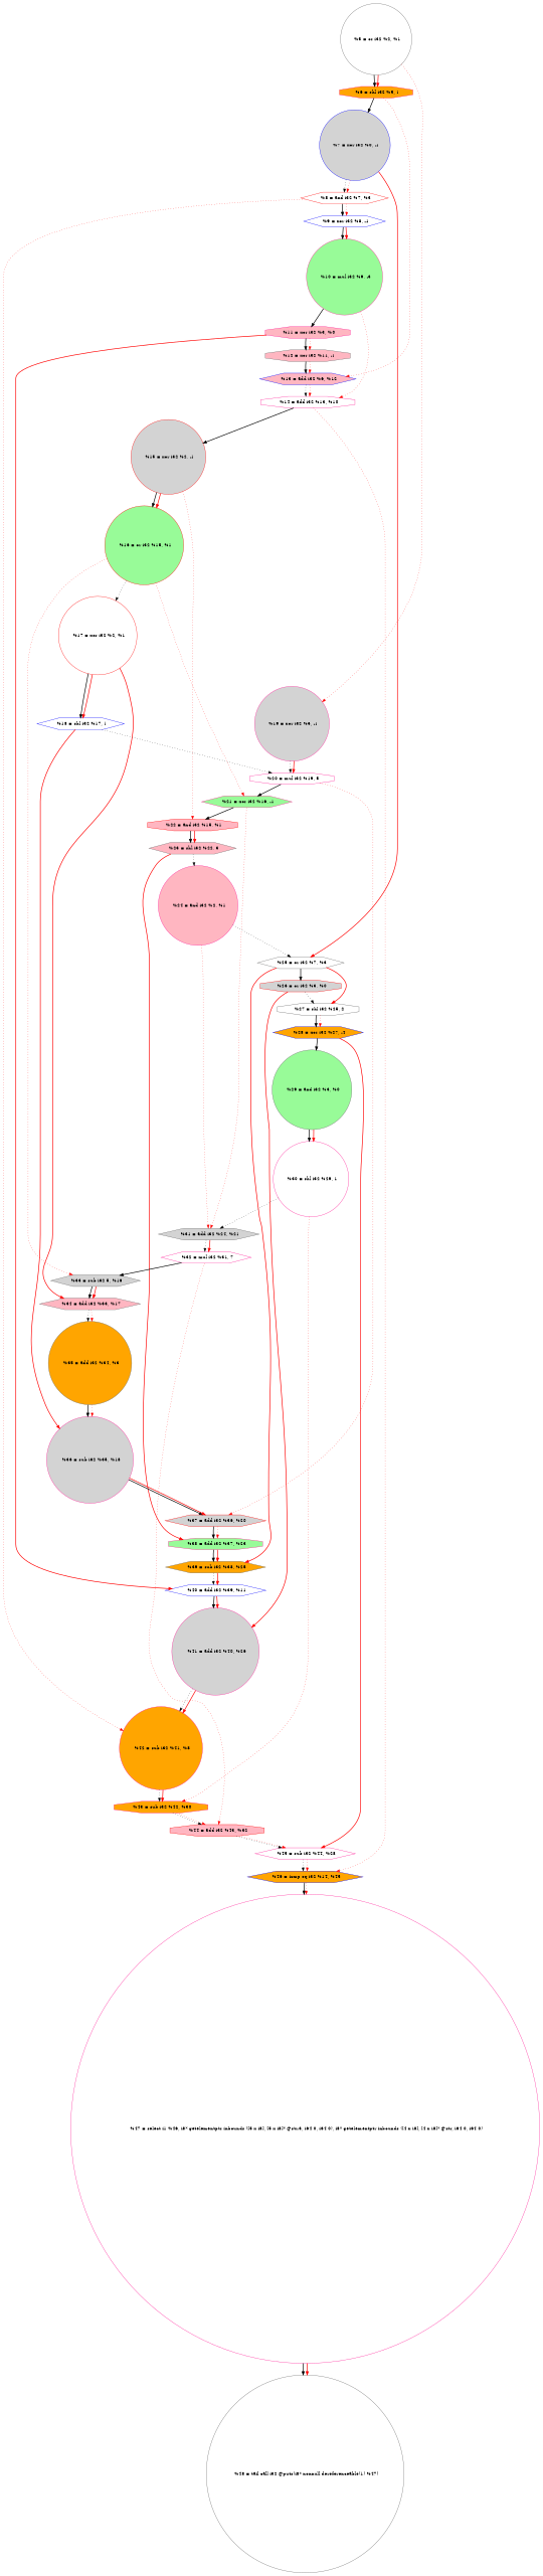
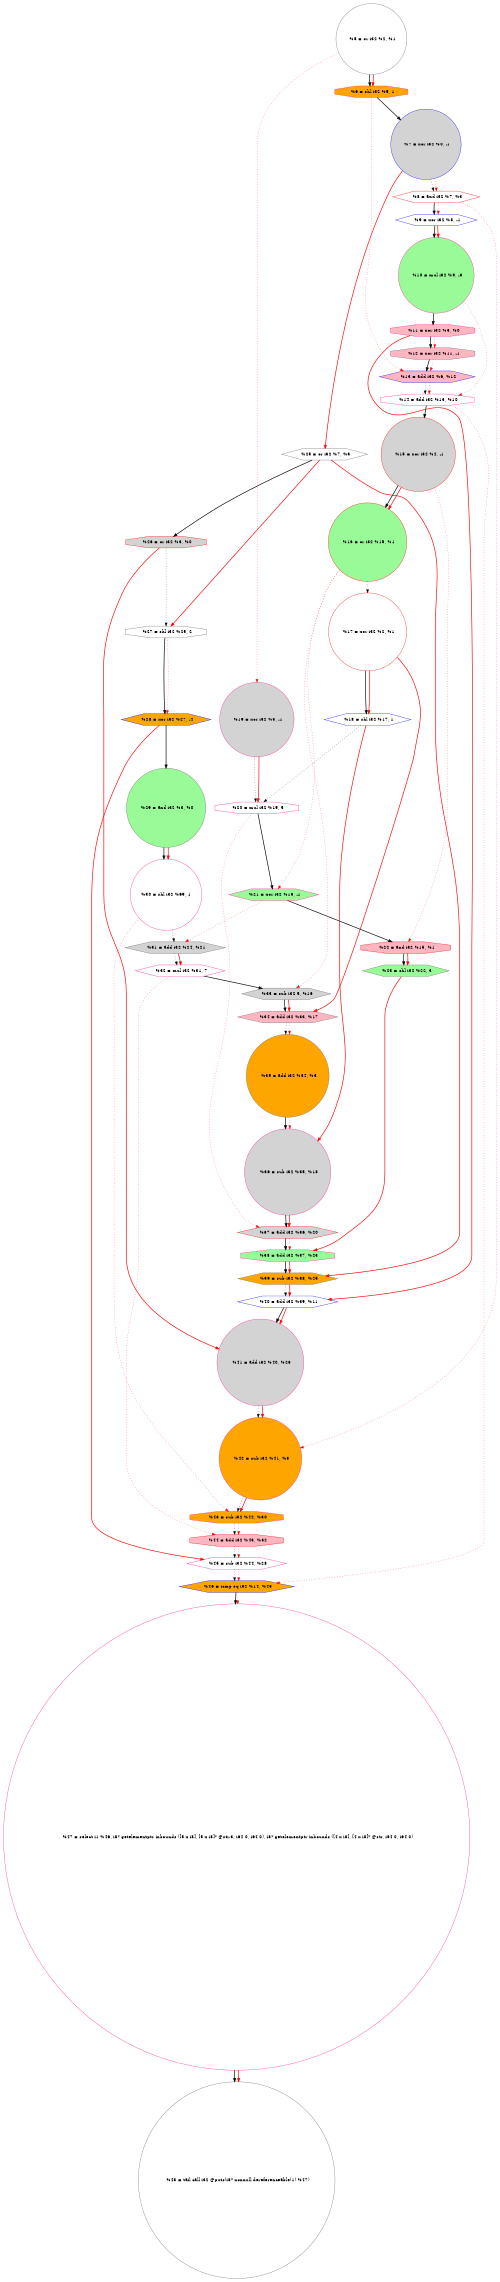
  digraph {
    node [color=deeppink fillcolor=white shape=hexagon style=filled]
    edge [style=bold color=red]
    n1 [color=gray40 label="  %5 = or i32 %2, %1" shape=circle]
    n2 [fillcolor=orange label="  %6 = shl i32 %5, 1" shape=octagon]
    n3 [fillcolor=lightgrey label="  %19 = xor i32 %5, -1" shape=circle]
    n4 [color=blue fillcolor=lightgrey label="  %7 = xor i32 %0, -1" shape=circle]
    n5 [color=blue fillcolor=lightpink label="  %13 = add i32 %6, %12"]
    n6 [label="  %20 = mul i32 %19, 5" shape=octagon]
    n7 [color=red label="  %8 = and i32 %7, %3"]
    n8 [color=gray40 label="  %25 = or i32 %7, %3"]
    n9 [label="  %14 = add i32 %13, %10" shape=octagon]
    n10 [color=blue label="  %9 = xor i32 %8, -1"]
    n11 [fillcolor=orange label="  %42 = sub i32 %41, %8" shape=circle]
    n12 [color=red fillcolor=lightgrey label="  %26 = or i32 %3, %0" shape=octagon]
    n13 [color=gray40 label="  %27 = shl i32 %25, 2" shape=octagon]
    n14 [color=gray40 fillcolor=orange label="  %39 = sub i32 %38, %25"]
    n15 [fillcolor=palegreen label="  %10 = mul i32 %9, -3" shape=circle]
    n16 [fillcolor=orange label="  %43 = sub i32 %42, %30" shape=octagon]
    n17 [fillcolor=lightpink label="  %11 = xor i32 %3, %0" shape=octagon]
    n18 [color=gray40 fillcolor=lightpink label="  %12 = xor i32 %11, -1" shape=octagon]
    n19 [color=blue label="  %40 = add i32 %39, %11"]
    n20 [color=red fillcolor=lightgrey label="  %15 = xor i32 %2, -1" shape=circle]
    n21 [color=blue fillcolor=orange label="  %46 = icmp eq i32 %14, %45"]
    n22 [fillcolor=lightgrey label="  %41 = add i32 %40, %26" shape=circle]
    n23 [color=red fillcolor=palegreen label="  %16 = or i32 %15, %1" shape=circle]
    n24 [color=red fillcolor=lightpink label="  %22 = and i32 %15, %1" shape=octagon]
    n25 [label="  %47 = select i1 %46, i8* getelementptr inbounds ([5 x i8], [5 x i8]* @str.3, i64 0, i64 0), i8* getelementptr inbounds ([4 x i8], [4 x i8]* @str, i64 0, i64 0)" shape=circle]
    n26 [color=red label="  %17 = xor i32 %2, %1" shape=circle]
    n27 [fillcolor=palegreen label="  %21 = xor i32 %16, -1"]
    n28 [color=gray40 fillcolor=lightgrey label="  %33 = sub i32 5, %16"]
-   n29 [color=gray40 fillcolor=lightpink label="  %23 = shl i32 %22, 3"]
+   n29 [color=gray40 fillcolor=palegreen label="  %23 = shl i32 %22, 3"]
    n30 [color=blue label="  %18 = shl i32 %17, 1"]
    n31 [color=gray40 fillcolor=lightpink label="  %34 = add i32 %33, %17"]
    n32 [color=gray40 fillcolor=lightgrey label="  %31 = add i32 %24, %21"]
    n33 [fillcolor=lightgrey label="  %36 = sub i32 %35, %18" shape=circle]
    n34 [color=gray40 fillcolor=orange label="  %35 = add i32 %34, %3" shape=circle]
    n35 [color=red fillcolor=lightgrey label="  %37 = add i32 %36, %20"]
    n36 [fillcolor=palegreen label="  %38 = add i32 %37, %23" shape=octagon]
    n37 [label="  %32 = mul i32 %31, 7"]
-   n38 [fillcolor=lightpink label="  %24 = and i32 %2, %1" shape=circle]
    n39 [color=blue fillcolor=orange label="  %28 = xor i32 %27, -4"]
    n40 [color=gray40 fillcolor=palegreen label="  %29 = and i32 %3, %0" shape=circle]
    n41 [label="  %45 = sub i32 %44, %28"]
-   n42 [label="  %30 = shl i32 %29, 1" shape=circle]
+   n42 [label="%30 = shl i32 %69, 1" shape=circle]
    n43 [color=red fillcolor=lightpink label="  %44 = add i32 %43, %32" shape=octagon]
    n44 [color=gray40 label="  %48 = tail call i32 @puts(i8* nonnull dereferenceable(1) %47)" shape=circle]
    n1 -> n2 [color=""]
    n1 -> n2
    n1 -> n3 [style=dotted]
    n2 -> n4 [color=""]
    n2 -> n5 [style=dotted]
    n3 -> n6 [style=dotted color=""]
    n3 -> n6
    n4 -> n7 [style=dotted color=""]
    n4 -> n7 [style=dotted]
    n4 -> n8
    n5 -> n9 [style=dotted color=""]
    n5 -> n9 [style=dotted]
    n6 -> n27 [color=""]
    n6 -> n35 [style=dotted]
    n7 -> n10 [color=""]
    n7 -> n10 [style=dotted]
    n7 -> n11 [style=dotted]
    n8 -> n12 [color=""]
    n8 -> n13
    n8 -> n14
    n9 -> n20 [color=""]
    n9 -> n21 [style=dotted]
    n10 -> n15 [color=""]
    n10 -> n15
    n11 -> n16 [style=dotted color=""]
    n11 -> n16
    n12 -> n13 [style=dotted color=""]
    n12 -> n22
    n13 -> n39 [color=""]
    n13 -> n39 [style=dotted]
    n14 -> n19 [style=dotted color=""]
    n14 -> n19
    n15 -> n9 [style=dotted]
    n15 -> n17 [color=""]
    n16 -> n43 [style=dotted color=""]
    n16 -> n43 [style=dotted]
    n17 -> n18 [color=""]
    n17 -> n18 [style=dotted]
    n17 -> n19
    n18 -> n5 [color=""]
    n18 -> n5 [style=dotted]
    n19 -> n22 [color=""]
    n19 -> n22
    n20 -> n23 [color=""]
    n20 -> n23
    n20 -> n24 [style=dotted]
    n21 -> n25 [color=""]
    n21 -> n25 [style=dotted]
    n22 -> n11 [style=dotted color=""]
    n22 -> n11
    n23 -> n26 [style=dotted color=""]
    n23 -> n27 [style=dotted]
    n23 -> n28 [style=dotted]
    n24 -> n29 [color=""]
    n24 -> n29
    n25 -> n44 [color=""]
    n25 -> n44
    n26 -> n30 [color=""]
    n26 -> n30
    n26 -> n31
    n27 -> n24 [color=""]
    n27 -> n32 [style=dotted]
    n28 -> n31 [color=""]
    n28 -> n31
    n29 -> n36
-   n29 -> n38 [style=dotted color=""]
    n30 -> n6 [style=dotted color=""]
    n30 -> n33
    n31 -> n34 [style=dotted color=""]
    n31 -> n34 [style=dotted]
    n32 -> n37 [style=dotted color=""]
    n32 -> n37
    n33 -> n35 [color=""]
    n33 -> n35
    n34 -> n33 [color=""]
    n34 -> n33 [style=dotted]
    n35 -> n36 [color=""]
    n35 -> n36 [style=dotted]
    n36 -> n14 [color=""]
    n36 -> n14
    n37 -> n28 [color=""]
    n37 -> n43 [style=dotted]
-   n38 -> n8 [style=dotted color=""]
-   n38 -> n32 [style=dotted]
    n39 -> n40 [color=""]
    n39 -> n41
    n40 -> n42 [color=""]
    n40 -> n42
    n41 -> n21 [style=dotted color=""]
    n41 -> n21 [style=dotted]
    n42 -> n16 [style=dotted]
    n42 -> n32 [style=dotted color=""]
    n43 -> n41 [style=dotted color=""]
    n43 -> n41 [style=dotted]
  }
